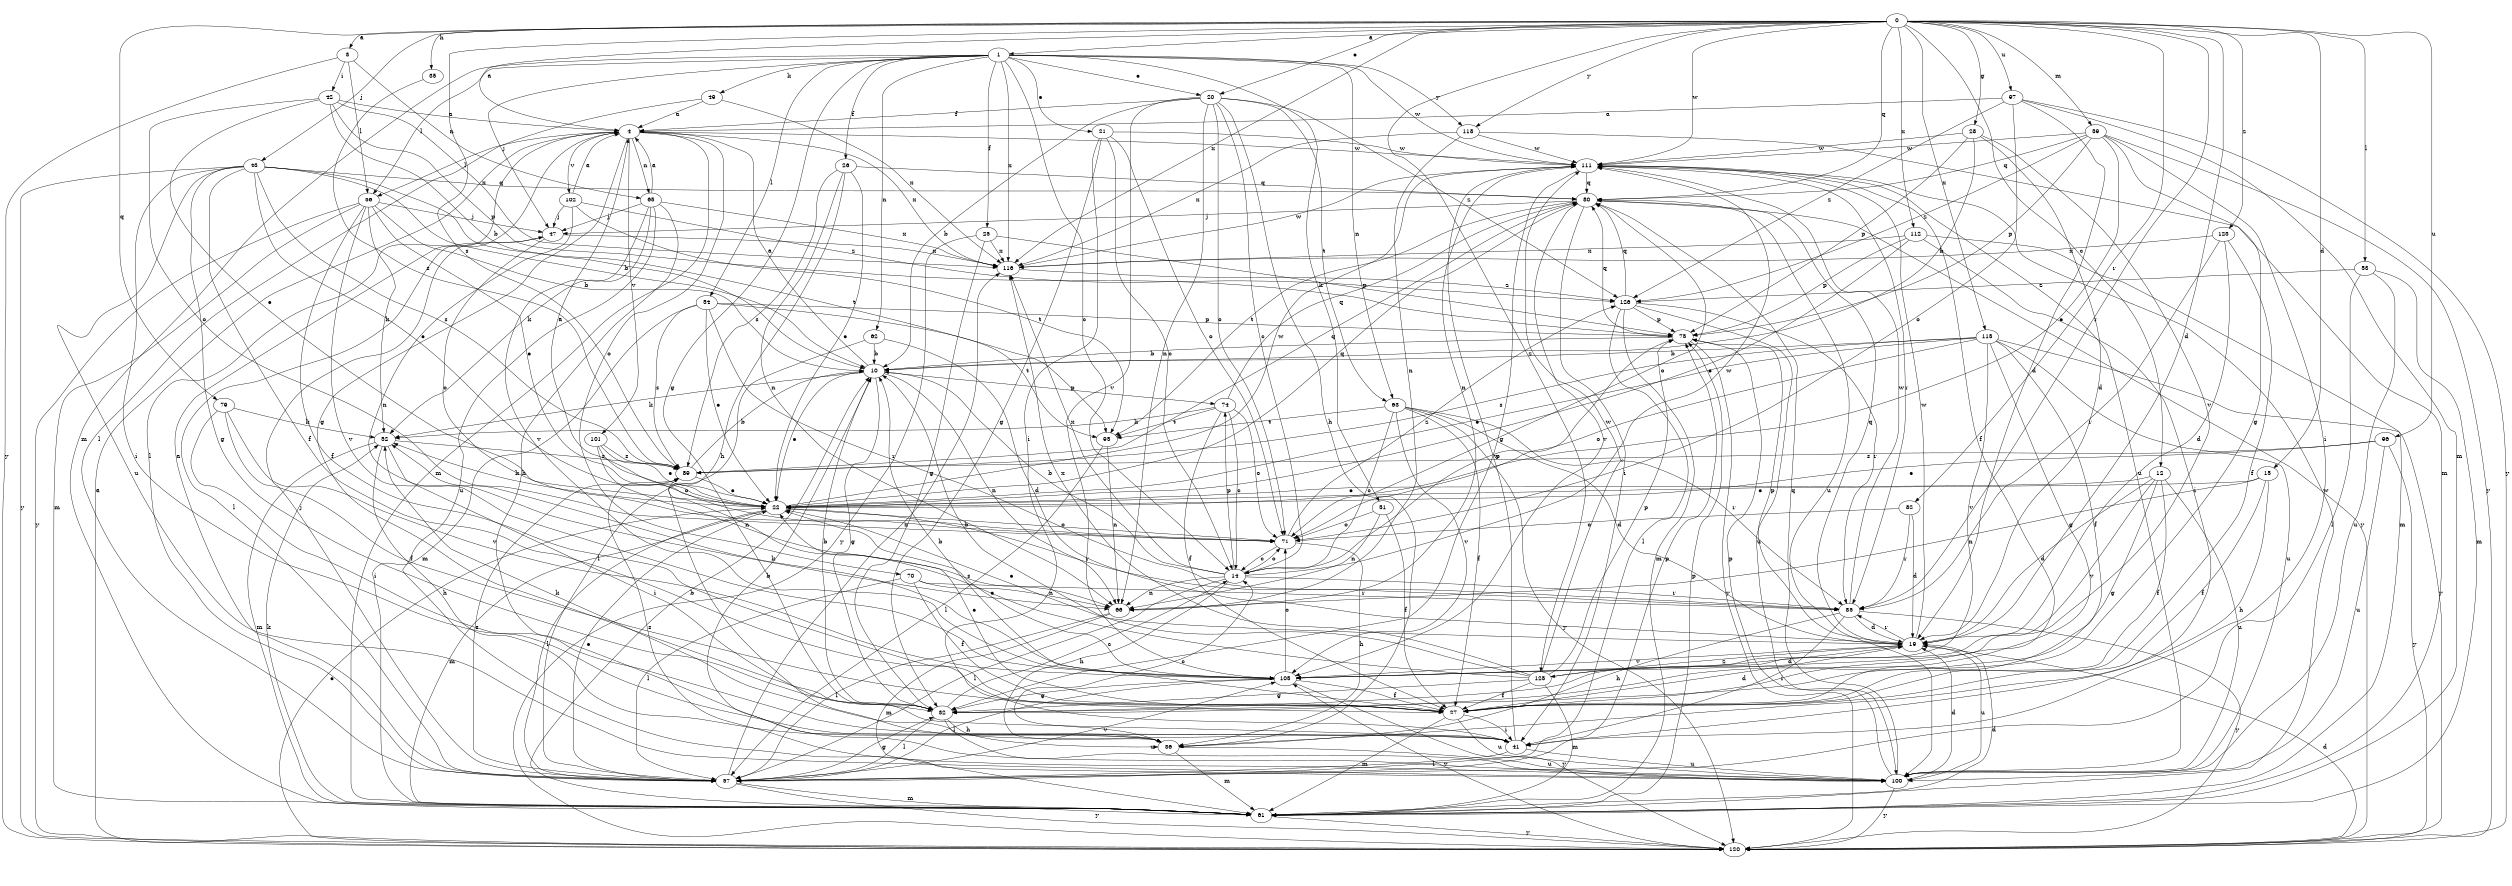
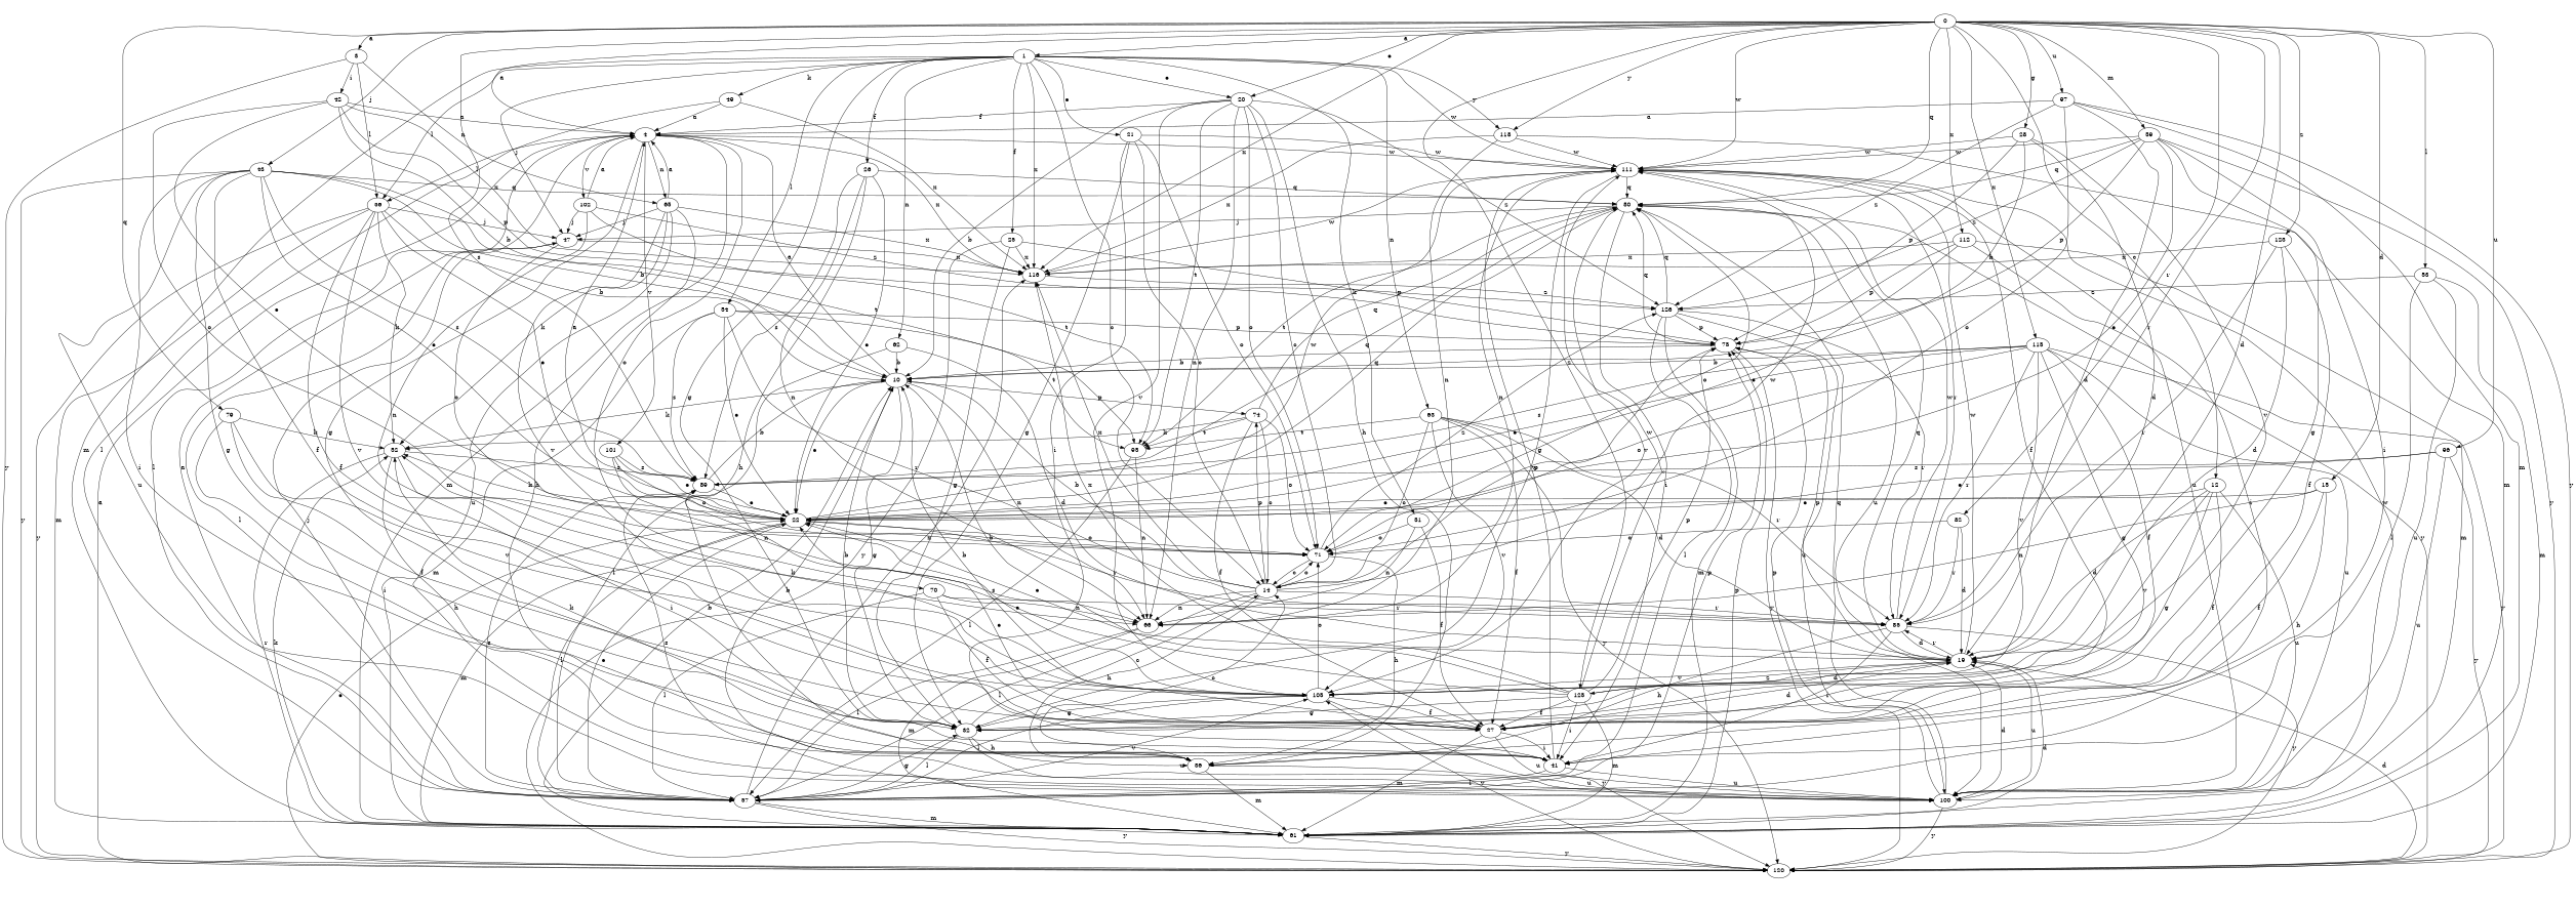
  strict digraph {
    0
    1
    3
    4
    12
    15
    19
    20
    28
-   35
    43
    53
    59
    79
    80
    82
    85
    89
    96
    97
    111
    112
    115
    116
    118
    123
    125
    14
    21
    25
    26
    32
    47
    49
    51
    54
    56
    61
    62
    63
    n41 [label=42]
    65
    120
    57
    70
    101
    102
    22
    27
    100
    105
    66
    36
    75
    10
    71
    95
    126
    41
    52
    74
    0 -> 1 [label=a]
    0 -> 3 [label=a]
    0 -> 4 [label=a]
    0 -> 12 [label=c]
    0 -> 15 [label=d]
    0 -> 19 [label=d]
    0 -> 20 [label=e]
    0 -> 28 [label=g]
-   0 -> 35 [label=h]
    0 -> 43 [label=j]
    0 -> 53 [label=l]
    0 -> 59 [label=m]
    0 -> 79 [label=q]
    0 -> 80 [label=q]
    0 -> 82 [label=r]
    0 -> 85 [label=r]
    0 -> 89 [label=s]
    0 -> 96 [label=u]
    0 -> 97 [label=u]
    0 -> 111 [label=w]
    0 -> 112 [label=x]
    0 -> 115 [label=x]
    0 -> 116 [label=x]
    0 -> 118 [label=y]
    0 -> 123 [label=z]
    0 -> 125 [label=z]
    1 -> 20 [label=e]
    1 -> 111 [label=w]
    1 -> 116 [label=x]
    1 -> 118 [label=y]
    1 -> 14 [label=c]
    1 -> 21 [label=e]
    1 -> 25 [label=f]
    1 -> 26 [label=f]
    1 -> 32 [label=g]
    1 -> 47 [label=j]
    1 -> 49 [label=k]
    1 -> 51 [label=k]
    1 -> 54 [label=l]
    1 -> 56 [label=l]
    1 -> 61 [label=m]
    1 -> 62 [label=n]
    1 -> 63 [label=n]
    3 -> 56 [label=l]
    3 -> n41 [label=i]
    3 -> 65 [label=n]
    3 -> 120 [label=y]
    4 -> 111 [label=w]
    4 -> 116 [label=x]
    4 -> 32 [label=g]
    4 -> 56 [label=l]
    4 -> 61 [label=m]
    4 -> 65 [label=n]
    4 -> 57 [label=l]
    4 -> 70 [label=o]
    4 -> 101 [label=v]
    4 -> 102 [label=v]
    12 -> 19 [label=d]
    12 -> 32 [label=g]
    12 -> 22 [label=e]
    12 -> 27 [label=f]
    12 -> 100 [label=u]
    12 -> 105 [label=v]
    15 -> 22 [label=e]
    15 -> 27 [label=f]
    15 -> 66 [label=n]
    15 -> 36 [label=h]
    19 -> 80 [label=q]
    19 -> 85 [label=r]
    19 -> 111 [label=w]
    19 -> 125 [label=z]
    19 -> 22 [label=e]
    19 -> 100 [label=u]
    19 -> 105 [label=v]
    19 -> 75 [label=p]
    20 -> 4 [label=f]
    20 -> 14 [label=c]
    20 -> 105 [label=v]
    20 -> 66 [label=n]
    20 -> 36 [label=h]
    20 -> 10 [label=b]
    20 -> 71 [label=o]
-   20 -> 63 [label=t]
+   20 -> 95 [label=t]
    20 -> 126 [label=z]
    28 -> 19 [label=d]
    28 -> 111 [label=w]
    28 -> 105 [label=v]
    28 -> 75 [label=p]
    28 -> 10 [label=b]
-   35 -> 89 [label=s]
    43 -> 80 [label=q]
    43 -> 89 [label=s]
    43 -> 32 [label=g]
    43 -> 120 [label=y]
    43 -> 22 [label=e]
    43 -> 27 [label=f]
    43 -> 100 [label=u]
    43 -> 10 [label=b]
    43 -> 95 [label=t]
    43 -> 41 [label=i]
    53 -> 61 [label=m]
    53 -> 57 [label=l]
    53 -> 100 [label=u]
    53 -> 126 [label=z]
    59 -> 80 [label=q]
    59 -> 111 [label=w]
    59 -> 32 [label=g]
    59 -> 120 [label=y]
    59 -> 22 [label=e]
    59 -> 75 [label=p]
    59 -> 126 [label=z]
    59 -> 41 [label=i]
    79 -> 27 [label=f]
    79 -> 105 [label=v]
    79 -> 41 [label=i]
    79 -> 52 [label=k]
    80 -> 47 [label=j]
    80 -> 120 [label=y]
    80 -> 100 [label=u]
    80 -> 105 [label=v]
    80 -> 71 [label=o]
    80 -> 95 [label=t]
    80 -> 41 [label=i]
    82 -> 19 [label=d]
    82 -> 85 [label=r]
    82 -> 71 [label=o]
    85 -> 19 [label=d]
    85 -> 111 [label=w]
    85 -> 120 [label=y]
    85 -> 36 [label=h]
    85 -> 41 [label=i]
    89 -> 80 [label=q]
    89 -> 22 [label=e]
    89 -> 10 [label=b]
    96 -> 89 [label=s]
    96 -> 120 [label=y]
    96 -> 22 [label=e]
    96 -> 100 [label=u]
    97 -> 4 [label=a]
    97 -> 19 [label=d]
    97 -> 61 [label=m]
    97 -> 120 [label=y]
    97 -> 71 [label=o]
    97 -> 126 [label=z]
    111 -> 80 [label=q]
    111 -> 85 [label=r]
    111 -> 32 [label=g]
    111 -> 27 [label=f]
    111 -> 100 [label=u]
    111 -> 66 [label=n]
    112 -> 116 [label=x]
    112 -> 61 [label=m]
    112 -> 22 [label=e]
    112 -> 75 [label=p]
    112 -> 41 [label=i]
+   115 -> 85 [label=r]
    115 -> 89 [label=s]
    115 -> 32 [label=g]
    115 -> 120 [label=y]
    115 -> 22 [label=e]
    115 -> 27 [label=f]
    115 -> 100 [label=u]
    115 -> 105 [label=v]
    115 -> 10 [label=b]
    115 -> 71 [label=o]
    116 -> 111 [label=w]
    116 -> 126 [label=z]
    118 -> 111 [label=w]
    118 -> 116 [label=x]
    118 -> 61 [label=m]
    118 -> 66 [label=n]
    123 -> 19 [label=d]
    123 -> 85 [label=r]
    123 -> 116 [label=x]
    123 -> 27 [label=f]
    125 -> 19 [label=d]
    125 -> 89 [label=s]
    125 -> 111 [label=w]
    125 -> 116 [label=x]
    125 -> 32 [label=g]
    125 -> 61 [label=m]
    125 -> 27 [label=f]
    125 -> 75 [label=p]
    125 -> 10 [label=b]
+   125 -> 41 [label=i]
    14 -> 85 [label=r]
    14 -> 111 [label=w]
    14 -> 116 [label=x]
    14 -> 57 [label=l]
    14 -> 66 [label=n]
    14 -> 36 [label=h]
    14 -> 75 [label=p]
    14 -> 10 [label=b]
    14 -> 71 [label=o]
    14 -> 74 [label=p]
    21 -> 111 [label=w]
    21 -> 14 [label=c]
    21 -> 32 [label=g]
    21 -> 71 [label=o]
    21 -> 41 [label=i]
    25 -> 116 [label=x]
    25 -> 32 [label=g]
    25 -> 120 [label=y]
    25 -> 75 [label=p]
    26 -> 80 [label=q]
    26 -> 89 [label=s]
    26 -> 22 [label=e]
    26 -> 66 [label=n]
    26 -> 36 [label=h]
    32 -> 14 [label=c]
    32 -> 57 [label=l]
    32 -> 100 [label=u]
    32 -> 36 [label=h]
    32 -> 10 [label=b]
    47 -> 116 [label=x]
    47 -> 57 [label=l]
    47 -> 71 [label=o]
    49 -> 4 [label=a]
    49 -> 116 [label=x]
    49 -> 57 [label=l]
    51 -> 27 [label=f]
    51 -> 66 [label=n]
    51 -> 71 [label=o]
    54 -> 85 [label=r]
    54 -> 89 [label=s]
    54 -> 61 [label=m]
    54 -> 22 [label=e]
    54 -> 75 [label=p]
    54 -> 95 [label=t]
    56 -> 47 [label=j]
    56 -> 61 [label=m]
    56 -> 120 [label=y]
    56 -> 22 [label=e]
    56 -> 27 [label=f]
    56 -> 105 [label=v]
    56 -> 10 [label=b]
    56 -> 52 [label=k]
    61 -> 19 [label=d]
    61 -> 111 [label=w]
    61 -> 120 [label=y]
    61 -> 75 [label=p]
    61 -> 10 [label=b]
    61 -> 52 [label=k]
    62 -> 19 [label=d]
    62 -> 57 [label=l]
    62 -> 10 [label=b]
    63 -> 19 [label=d]
    63 -> 85 [label=r]
    63 -> 14 [label=c]
    63 -> 120 [label=y]
    63 -> 27 [label=f]
    63 -> 105 [label=v]
    63 -> 95 [label=t]
    n41 -> 4 [label=a]
    n41 -> 116 [label=x]
    n41 -> 22 [label=e]
    n41 -> 75 [label=p]
    n41 -> 10 [label=b]
    n41 -> 71 [label=o]
    65 -> 4 [label=a]
    65 -> 116 [label=x]
    65 -> 47 [label=j]
    65 -> 100 [label=u]
    65 -> 105 [label=v]
    65 -> 36 [label=h]
    65 -> 52 [label=k]
    120 -> 4 [label=a]
    120 -> 19 [label=d]
    120 -> 22 [label=e]
    120 -> 105 [label=v]
    57 -> 4 [label=a]
    57 -> 89 [label=s]
    57 -> 116 [label=x]
    57 -> 32 [label=g]
    57 -> 47 [label=j]
    57 -> 61 [label=m]
    57 -> 120 [label=y]
    57 -> 22 [label=e]
    57 -> 105 [label=v]
    57 -> 75 [label=p]
    70 -> 85 [label=r]
    70 -> 57 [label=l]
    70 -> 27 [label=f]
    70 -> 66 [label=n]
    101 -> 89 [label=s]
    101 -> 22 [label=e]
    101 -> 66 [label=n]
    101 -> 71 [label=o]
    102 -> 4 [label=a]
    102 -> 47 [label=j]
    102 -> 66 [label=n]
    102 -> 95 [label=t]
    102 -> 126 [label=z]
    22 -> 4 [label=a]
    22 -> 80 [label=q]
    22 -> 85 [label=r]
    22 -> 111 [label=w]
    22 -> 61 [label=m]
    22 -> 57 [label=l]
    22 -> 71 [label=o]
    22 -> 52 [label=k]
    27 -> 19 [label=d]
    27 -> 61 [label=m]
    27 -> 22 [label=e]
    27 -> 100 [label=u]
    27 -> 10 [label=b]
    27 -> 41 [label=i]
    100 -> 19 [label=d]
    100 -> 80 [label=q]
    100 -> 89 [label=s]
    100 -> 120 [label=y]
    100 -> 75 [label=p]
    100 -> 10 [label=b]
    105 -> 32 [label=g]
    105 -> 120 [label=y]
    105 -> 57 [label=l]
    105 -> 22 [label=e]
    105 -> 27 [label=f]
    105 -> 71 [label=o]
    105 -> 52 [label=k]
    66 -> 61 [label=m]
    66 -> 57 [label=l]
    36 -> 14 [label=c]
    36 -> 61 [label=m]
    36 -> 100 [label=u]
    75 -> 80 [label=q]
    75 -> 120 [label=y]
    75 -> 10 [label=b]
    10 -> 4 [label=a]
    10 -> 32 [label=g]
    10 -> 22 [label=e]
    10 -> 66 [label=n]
    10 -> 52 [label=k]
    10 -> 74 [label=p]
    71 -> 14 [label=c]
    71 -> 36 [label=h]
    71 -> 126 [label=z]
    95 -> 57 [label=l]
    95 -> 66 [label=n]
    126 -> 80 [label=q]
    126 -> 85 [label=r]
    126 -> 61 [label=m]
    126 -> 57 [label=l]
    126 -> 100 [label=u]
    126 -> 75 [label=p]
    41 -> 111 [label=w]
    41 -> 57 [label=l]
    41 -> 100 [label=u]
    41 -> 52 [label=k]
    52 -> 89 [label=s]
-   52 -> 61 [label=m]
+   52 -> 61 [label=r]
    52 -> 36 [label=h]
    52 -> 41 [label=i]
    74 -> 80 [label=q]
    74 -> 14 [label=c]
    74 -> 27 [label=f]
    74 -> 71 [label=o]
    74 -> 95 [label=t]
    74 -> 52 [label=k]
  }
